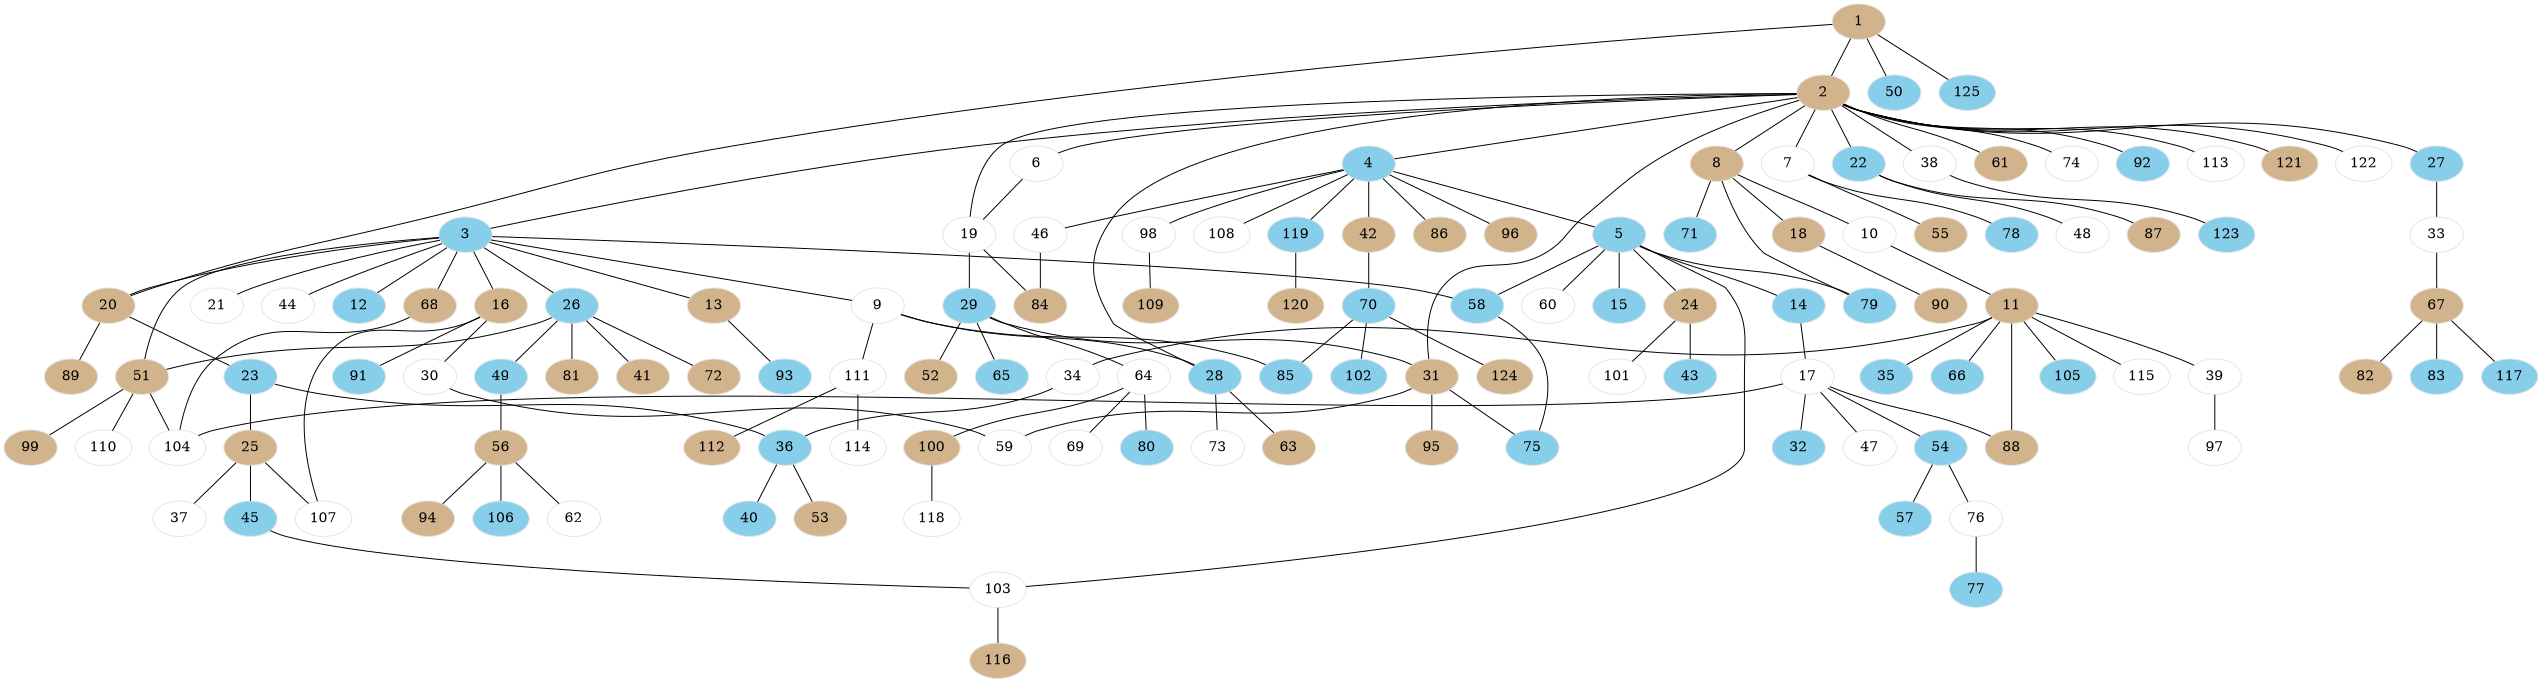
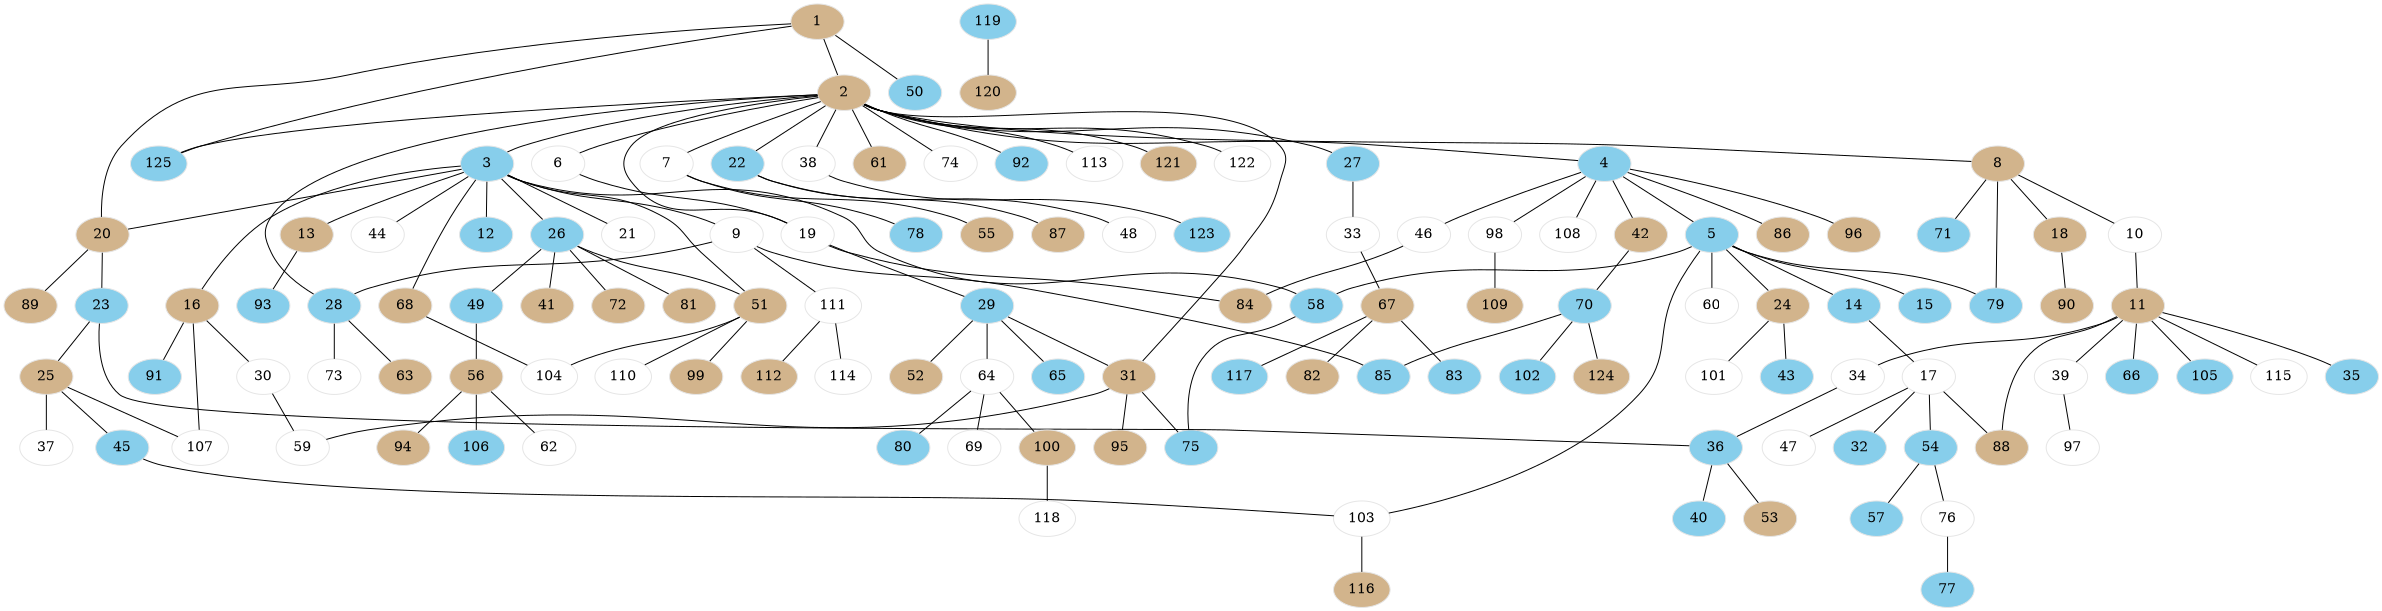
  graph {
    node [color=gray90 fillcolor=skyblue style=filled]
    1 [fillcolor=tan]
    2 [fillcolor=tan]
    20 [fillcolor=tan]
    50
    125
    3
    4
    6 [fillcolor=white]
    7 [fillcolor=white]
    8 [fillcolor=tan]
    19 [fillcolor=white]
    22
    27
    28
    31 [fillcolor=tan]
    38 [fillcolor=white]
    61 [fillcolor=tan]
    74 [fillcolor=white]
    92
    113 [fillcolor=white]
    121 [fillcolor=tan]
    122 [fillcolor=white]
    23
    89 [fillcolor=tan]
    9 [fillcolor=white]
    12
    13 [fillcolor=tan]
    16 [fillcolor=tan]
    21 [fillcolor=white]
    26
    44 [fillcolor=white]
    51 [fillcolor=tan]
    58
    68 [fillcolor=tan]
    5
    42 [fillcolor=tan]
    46 [fillcolor=white]
    86 [fillcolor=tan]
    96 [fillcolor=tan]
    98 [fillcolor=white]
    108 [fillcolor=white]
    119
    55 [fillcolor=tan]
    78
    79
    10 [fillcolor=white]
    18 [fillcolor=tan]
    71
    29
    84 [fillcolor=tan]
    48 [fillcolor=white]
    87 [fillcolor=tan]
    33 [fillcolor=white]
    63 [fillcolor=tan]
    73 [fillcolor=white]
    59 [fillcolor=white]
    75
    95 [fillcolor=tan]
    123
    85
    111 [fillcolor=white]
    93
    30 [fillcolor=white]
    91
    107 [fillcolor=white]
    41 [fillcolor=tan]
    49
    72 [fillcolor=tan]
    81 [fillcolor=tan]
    104 [fillcolor=white]
    99 [fillcolor=tan]
    110 [fillcolor=white]
    14
    15
    24 [fillcolor=tan]
    60 [fillcolor=white]
    103 [fillcolor=white]
    70
    109 [fillcolor=tan]
    120 [fillcolor=tan]
    17 [fillcolor=white]
    43
    101 [fillcolor=white]
    116 [fillcolor=tan]
    11 [fillcolor=tan]
    90 [fillcolor=tan]
    64 [fillcolor=white]
    69 [fillcolor=white]
    80
    100 [fillcolor=tan]
    112 [fillcolor=tan]
    114 [fillcolor=white]
    34 [fillcolor=white]
    35
    39 [fillcolor=white]
    66
    88 [fillcolor=tan]
    105
    115 [fillcolor=white]
    36
    97 [fillcolor=white]
    32
    47 [fillcolor=white]
    54
    57
    76 [fillcolor=white]
    52 [fillcolor=tan]
    65
    25 [fillcolor=tan]
    37 [fillcolor=white]
    45
    40
    53 [fillcolor=tan]
    56 [fillcolor=tan]
    67 [fillcolor=tan]
    82 [fillcolor=tan]
    83
    117
    102
    124 [fillcolor=tan]
    62 [fillcolor=white]
    94 [fillcolor=tan]
    106
    77
    118 [fillcolor=white]
    1 -- 2
    1 -- 20
    1 -- 50
    1 -- 125
+   2 -- 125
    2 -- 3
    2 -- 4
    2 -- 6
    2 -- 7
    2 -- 8
    2 -- 19
    2 -- 22
    2 -- 27
    2 -- 28
    2 -- 31
    2 -- 38
    2 -- 61
    2 -- 74
    2 -- 92
    2 -- 113
    2 -- 121
    2 -- 122
    20 -- 23
    20 -- 89
    3 -- 20
    3 -- 9
    3 -- 12
    3 -- 13
    3 -- 16
    3 -- 21
    3 -- 26
    3 -- 44
    3 -- 51
    3 -- 58
    3 -- 68
    4 -- 5
    4 -- 42
    4 -- 46
    4 -- 86
    4 -- 96
    4 -- 98
    4 -- 108
-   4 -- 119
    6 -- 19
    7 -- 55
    7 -- 78
    8 -- 79
    8 -- 10
    8 -- 18
    8 -- 71
    19 -- 29
    19 -- 84
    22 -- 48
    22 -- 87
    27 -- 33
    28 -- 63
    28 -- 73
    31 -- 59
    31 -- 75
    31 -- 95
    38 -- 123
    23 -- 36
    23 -- 25
    9 -- 28
    9 -- 85
    9 -- 111
    13 -- 93
    16 -- 30
    16 -- 91
    16 -- 107
    26 -- 51
    26 -- 41
    26 -- 49
    26 -- 72
    26 -- 81
    51 -- 104
    51 -- 99
    51 -- 110
    58 -- 75
    68 -- 104
    5 -- 58
    5 -- 79
    5 -- 14
    5 -- 15
    5 -- 24
    5 -- 60
    5 -- 103
    42 -- 70
    46 -- 84
    98 -- 109
    119 -- 120
    10 -- 11
    18 -- 90
    29 -- 31
    29 -- 64
    29 -- 52
    29 -- 65
    33 -- 67
    111 -- 112
    111 -- 114
    30 -- 59
    49 -- 56
    14 -- 17
    24 -- 43
    24 -- 101
    103 -- 116
    70 -- 85
    70 -- 102
    70 -- 124
-   17 -- 104
    17 -- 88
    17 -- 32
    17 -- 47
    17 -- 54
    11 -- 34
    11 -- 35
    11 -- 39
    11 -- 66
    11 -- 88
    11 -- 105
    11 -- 115
    64 -- 69
    64 -- 80
    64 -- 100
    100 -- 118
    34 -- 36
    39 -- 97
    36 -- 40
    36 -- 53
    54 -- 57
    54 -- 76
    76 -- 77
    25 -- 107
    25 -- 37
    25 -- 45
    45 -- 103
    56 -- 62
    56 -- 94
    56 -- 106
    67 -- 82
    67 -- 83
    67 -- 117
  }
